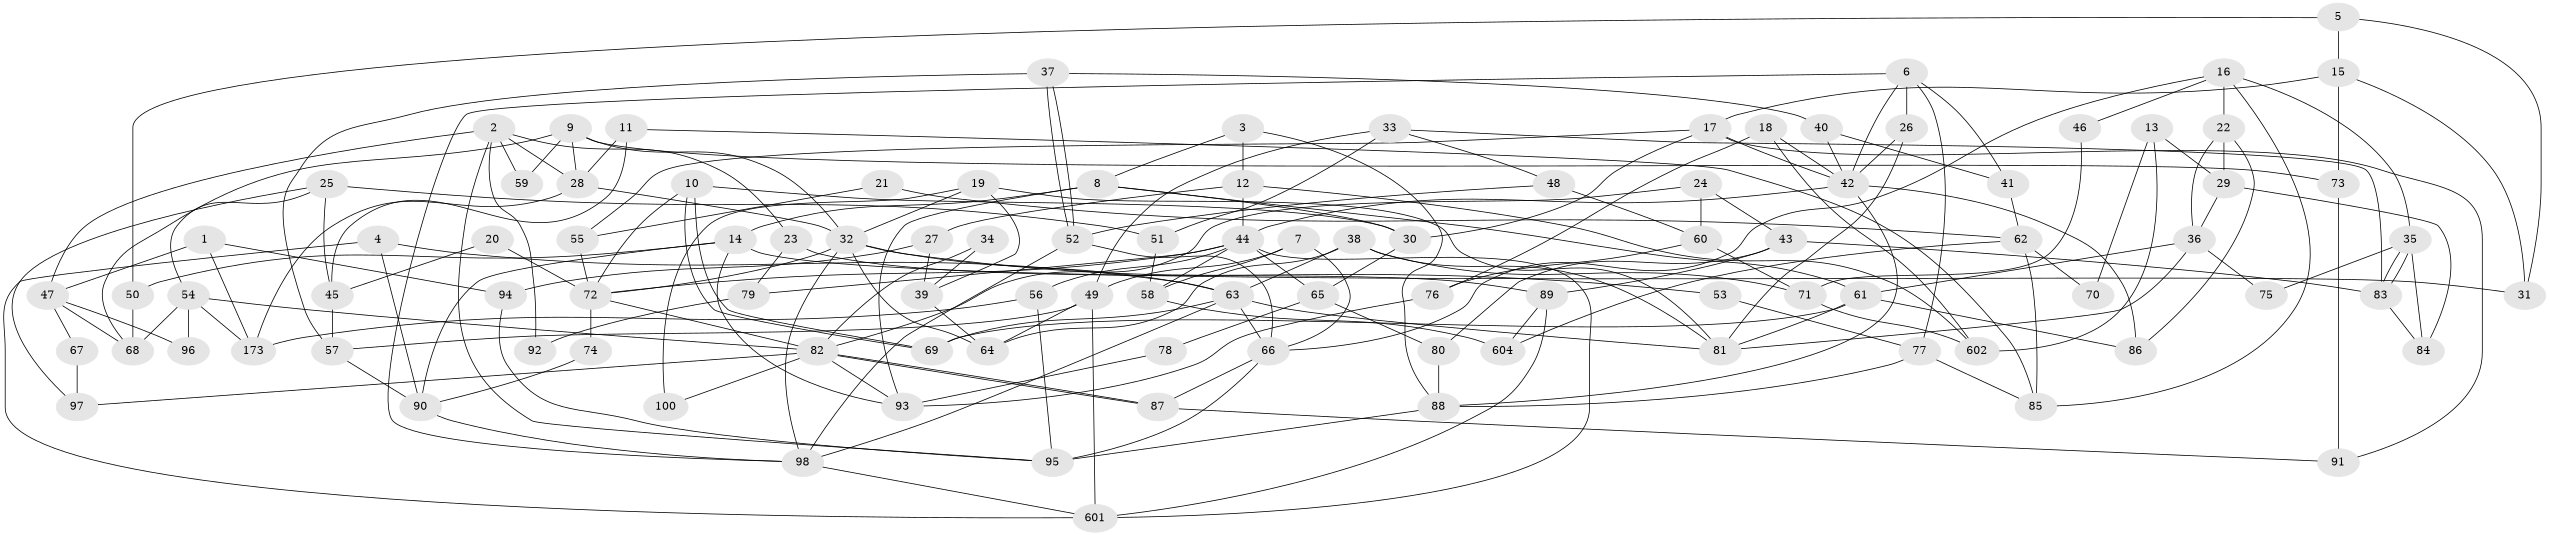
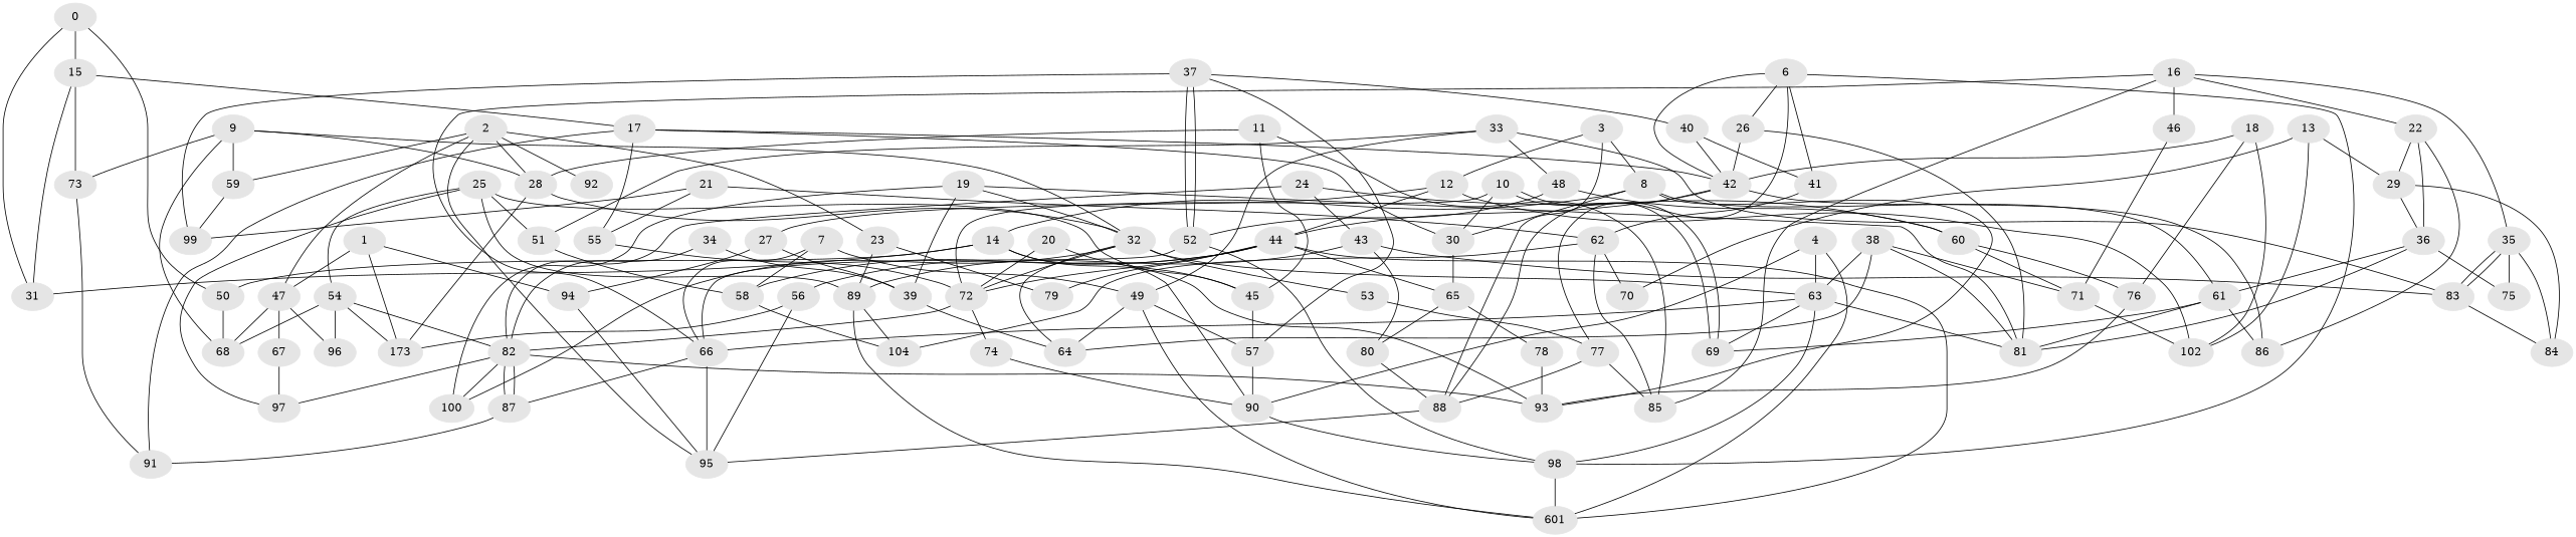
  graph {
    node [color=gray90 style=filled]
    1
    47
    94
    n4 [label=173]
    68
    67
    96
    95
    2
    23
    28
    59
    92
    79
    89
    32
+   99
    3
    8
    12
    88
    14
    30
    61
    93
    27
    44
-   102 [label=602]
+   102
    4
    63
    90
    n32 [label=601]
    98
    66
    69
    81
-   5
+   5 [label=0]
    15
    31
    50
    73
    17
    6
    26
    41
    42
    77
    62
    86
    85
    7
    49
    58
    64
    57
-   104 [label=604]
+   104
    87
    65
    9
    72
    100
    53
    91
    10
    82
    74
    11
    45
    39
    56
    13
    29
    70
    84
    36
    55
    16
    22
    35
    46
    83
    75
    71
    18
    76
    19
    20
    21
    24
    43
    60
    80
    97
    25
    51
    54
    78
    33
    48
    52
    34
    37
    40
    38
    1 -- 47
    1 -- 94
    1 -- n4
    47 -- 68
    47 -- 67
    47 -- 96
    94 -- 95
    67 -- 97
    2 -- 47
    2 -- 95
    2 -- 23
    2 -- 28
    2 -- 59
    2 -- 92
    23 -- 79
    23 -- 89
    28 -- n4
    28 -- 32
-   79 -- 92
+   59 -- 99
    89 -- n32
    89 -- 104
    32 -- 63
    32 -- 64
    32 -- 72
-   32 -- 98
+   32 -- 100
    32 -- 53
    3 -- 8
    3 -- 12
    3 -- 88
    8 -- 14
    8 -- 30
    8 -- 61
    8 -- 93
    12 -- 27
    12 -- 44
    12 -- 102
    88 -- 95
    14 -- 93
    14 -- 90
    14 -- 31
    14 -- 50
    30 -- 65
    61 -- 69
    61 -- 81
    61 -- 86
    27 -- 94
    27 -- 39
    44 -- 79
    44 -- n32
    44 -- 58
    44 -- 65
    44 -- 72
    44 -- 56
    4 -- 63
    4 -- 90
    4 -- n32
    63 -- 98
    63 -- 66
    63 -- 69
    63 -- 81
    90 -- 98
    98 -- n32
    66 -- 95
    66 -- 87
    5 -- 15
    5 -- 31
    5 -- 50
    15 -- 31
    15 -- 73
    15 -- 17
    50 -- 68
    73 -- 91
    17 -- 30
    17 -- 42
    17 -- 91
    17 -- 55
    6 -- 98
    6 -- 26
    6 -- 41
    6 -- 42
    6 -- 77
    26 -- 81
    26 -- 42
    41 -- 62
    42 -- 88
    42 -- 44
    42 -- 86
    77 -- 88
    77 -- 85
    62 -- 85
    62 -- 104
    62 -- 70
    7 -- 66
    7 -- 49
    7 -- 58
    49 -- n32
    49 -- 64
    49 -- 57
    58 -- 104
    57 -- 90
    87 -- 91
    65 -- 80
    65 -- 78
    9 -- 68
    9 -- 28
    9 -- 59
    9 -- 32
    9 -- 73
    72 -- 82
    72 -- 74
    53 -- 77
    10 -- 30
    10 -- 69
    10 -- 69
    10 -- 72
    82 -- 93
    82 -- 87
    82 -- 87
    82 -- 100
    82 -- 97
    74 -- 90
    11 -- 28
    11 -- 85
    11 -- 45
    45 -- 57
    39 -- 64
    56 -- n4
    56 -- 95
    13 -- 102
    13 -- 29
    13 -- 70
    29 -- 84
    29 -- 36
    36 -- 61
    36 -- 81
    36 -- 75
    55 -- 72
    16 -- 66
    16 -- 85
    16 -- 22
    16 -- 35
    16 -- 46
    22 -- 86
    22 -- 29
    22 -- 36
    35 -- 84
    35 -- 83
    35 -- 83
    35 -- 75
    46 -- 71
    83 -- 84
    71 -- 102
    18 -- 102
    18 -- 42
    18 -- 76
    76 -- 93
    19 -- 32
    19 -- 81
    19 -- 100
    19 -- 39
    20 -- 72
    20 -- 45
+   21 -- 99
    21 -- 62
    21 -- 55
    24 -- 82
    24 -- 43
    24 -- 60
    43 -- 89
    43 -- 83
    43 -- 80
    60 -- 71
    60 -- 76
    80 -- 88
+   25 -- 89
    25 -- 45
    25 -- 97
    25 -- 51
    25 -- 54
    51 -- 58
    54 -- n4
    54 -- 68
    54 -- 96
    54 -- 82
    78 -- 93
    33 -- 49
    33 -- 83
    33 -- 51
    33 -- 48
    48 -- 60
    48 -- 52
    52 -- 98
    52 -- 66
    34 -- 82
    34 -- 39
+   37 -- 99
    37 -- 57
    37 -- 52
    37 -- 52
    37 -- 40
    40 -- 41
    40 -- 42
    38 -- 63
    38 -- 81
    38 -- 64
    38 -- 71
  }
